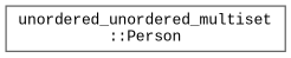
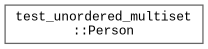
  digraph {
    rankdir=LR
    fontname="Liberation Mono"
-   n1 [color=grey40 fillcolor=white fontname="Liberation Mono" fontsize=10 height=0.2 label="unordered_unordered_multiset\l::Person" shape=box style=filled width=0.4]
+   n1 [color=grey40 fillcolor=white fontname="Liberation Mono" fontsize=10 height=0.2 label="test_unordered_multiset\l::Person" shape=box style=filled width=0.4]
  }
